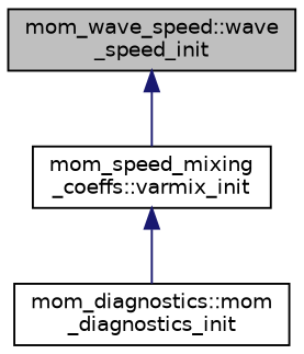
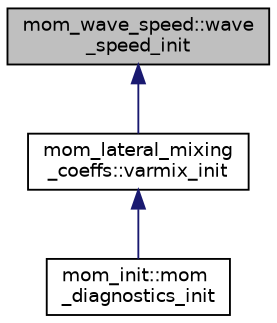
  digraph {
    rankdir=TB
    node [color=black fillcolor=white fontname=Helvetica fontsize=10 shape=record style=filled]
    edge [color=midnightblue dir=back fontname=Helvetica fontsize=10 labelfontname=Helvetica labelfontsize=10 style=solid]
    n1 [fillcolor=grey75 fontcolor=black height=0.2 label="mom_wave_speed::wave\l_speed_init" width=0.4]
-   n2 [height=0.2 label="mom_speed_mixing\l_coeffs::varmix_init" width=0.4]
-   n3 [height=0.2 label="mom_diagnostics::mom\l_diagnostics_init" width=0.4]
+   n2 [height=0.2 label="mom_lateral_mixing\l_coeffs::varmix_init" width=0.4]
+   n3 [height=0.2 label="mom_init::mom\l_diagnostics_init" width=0.4]
    n1 -> n2
    n2 -> n3
  }
